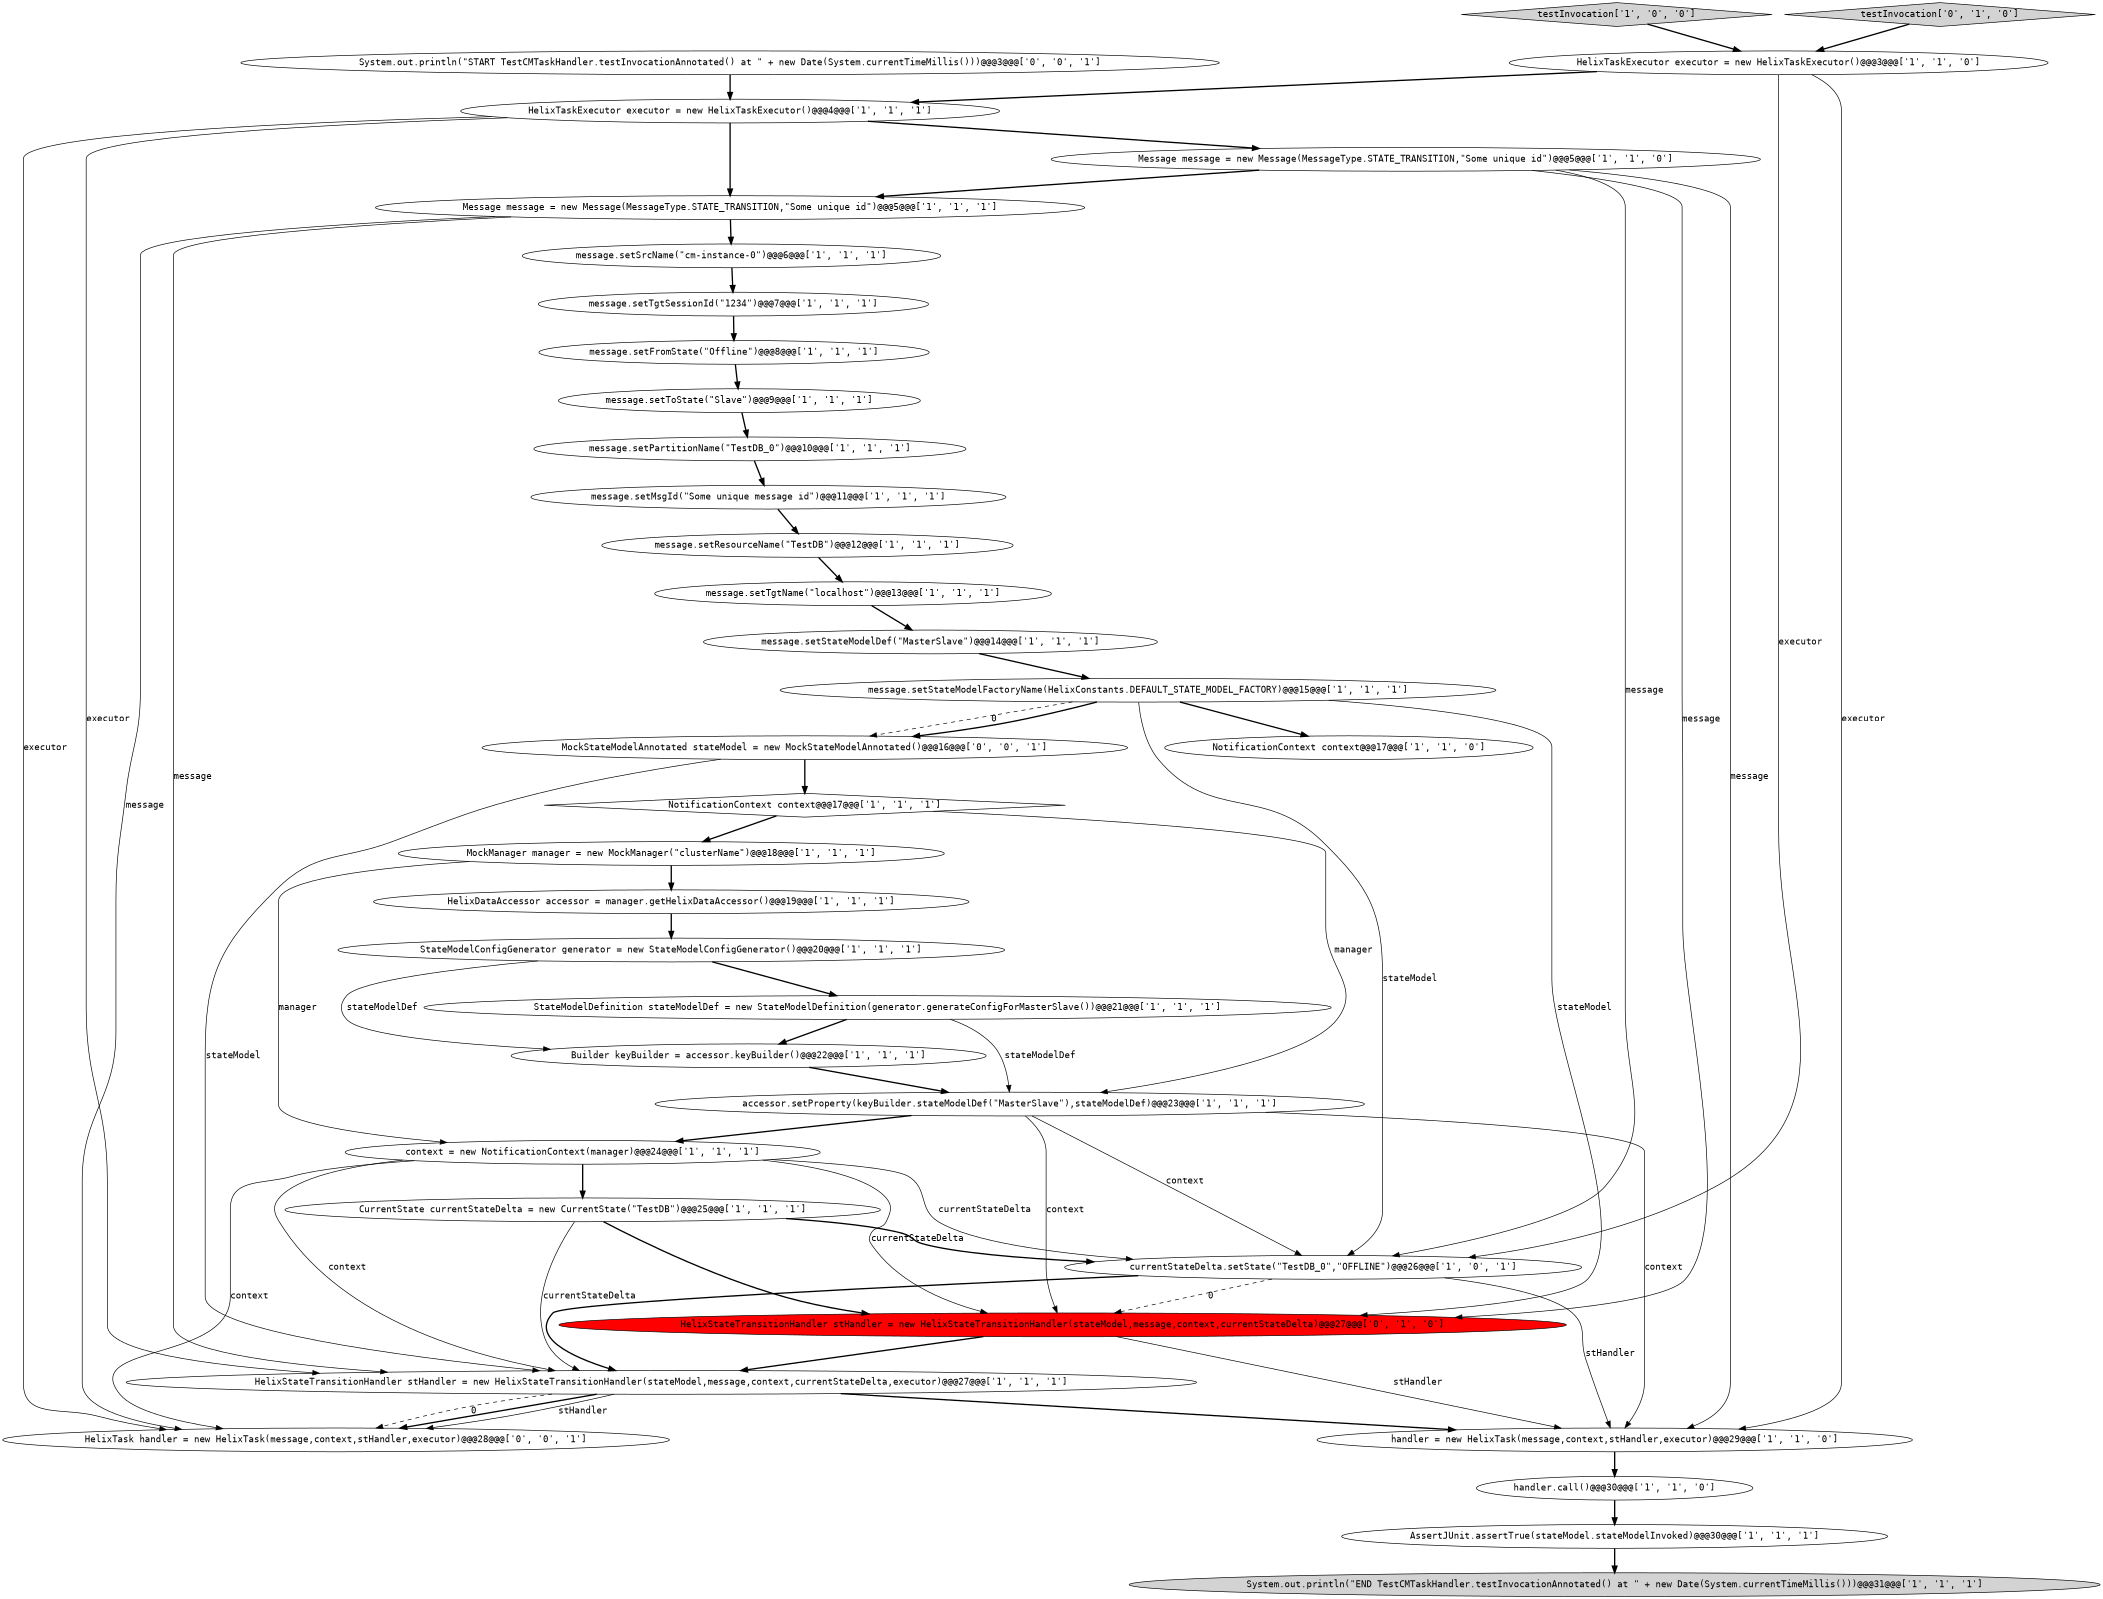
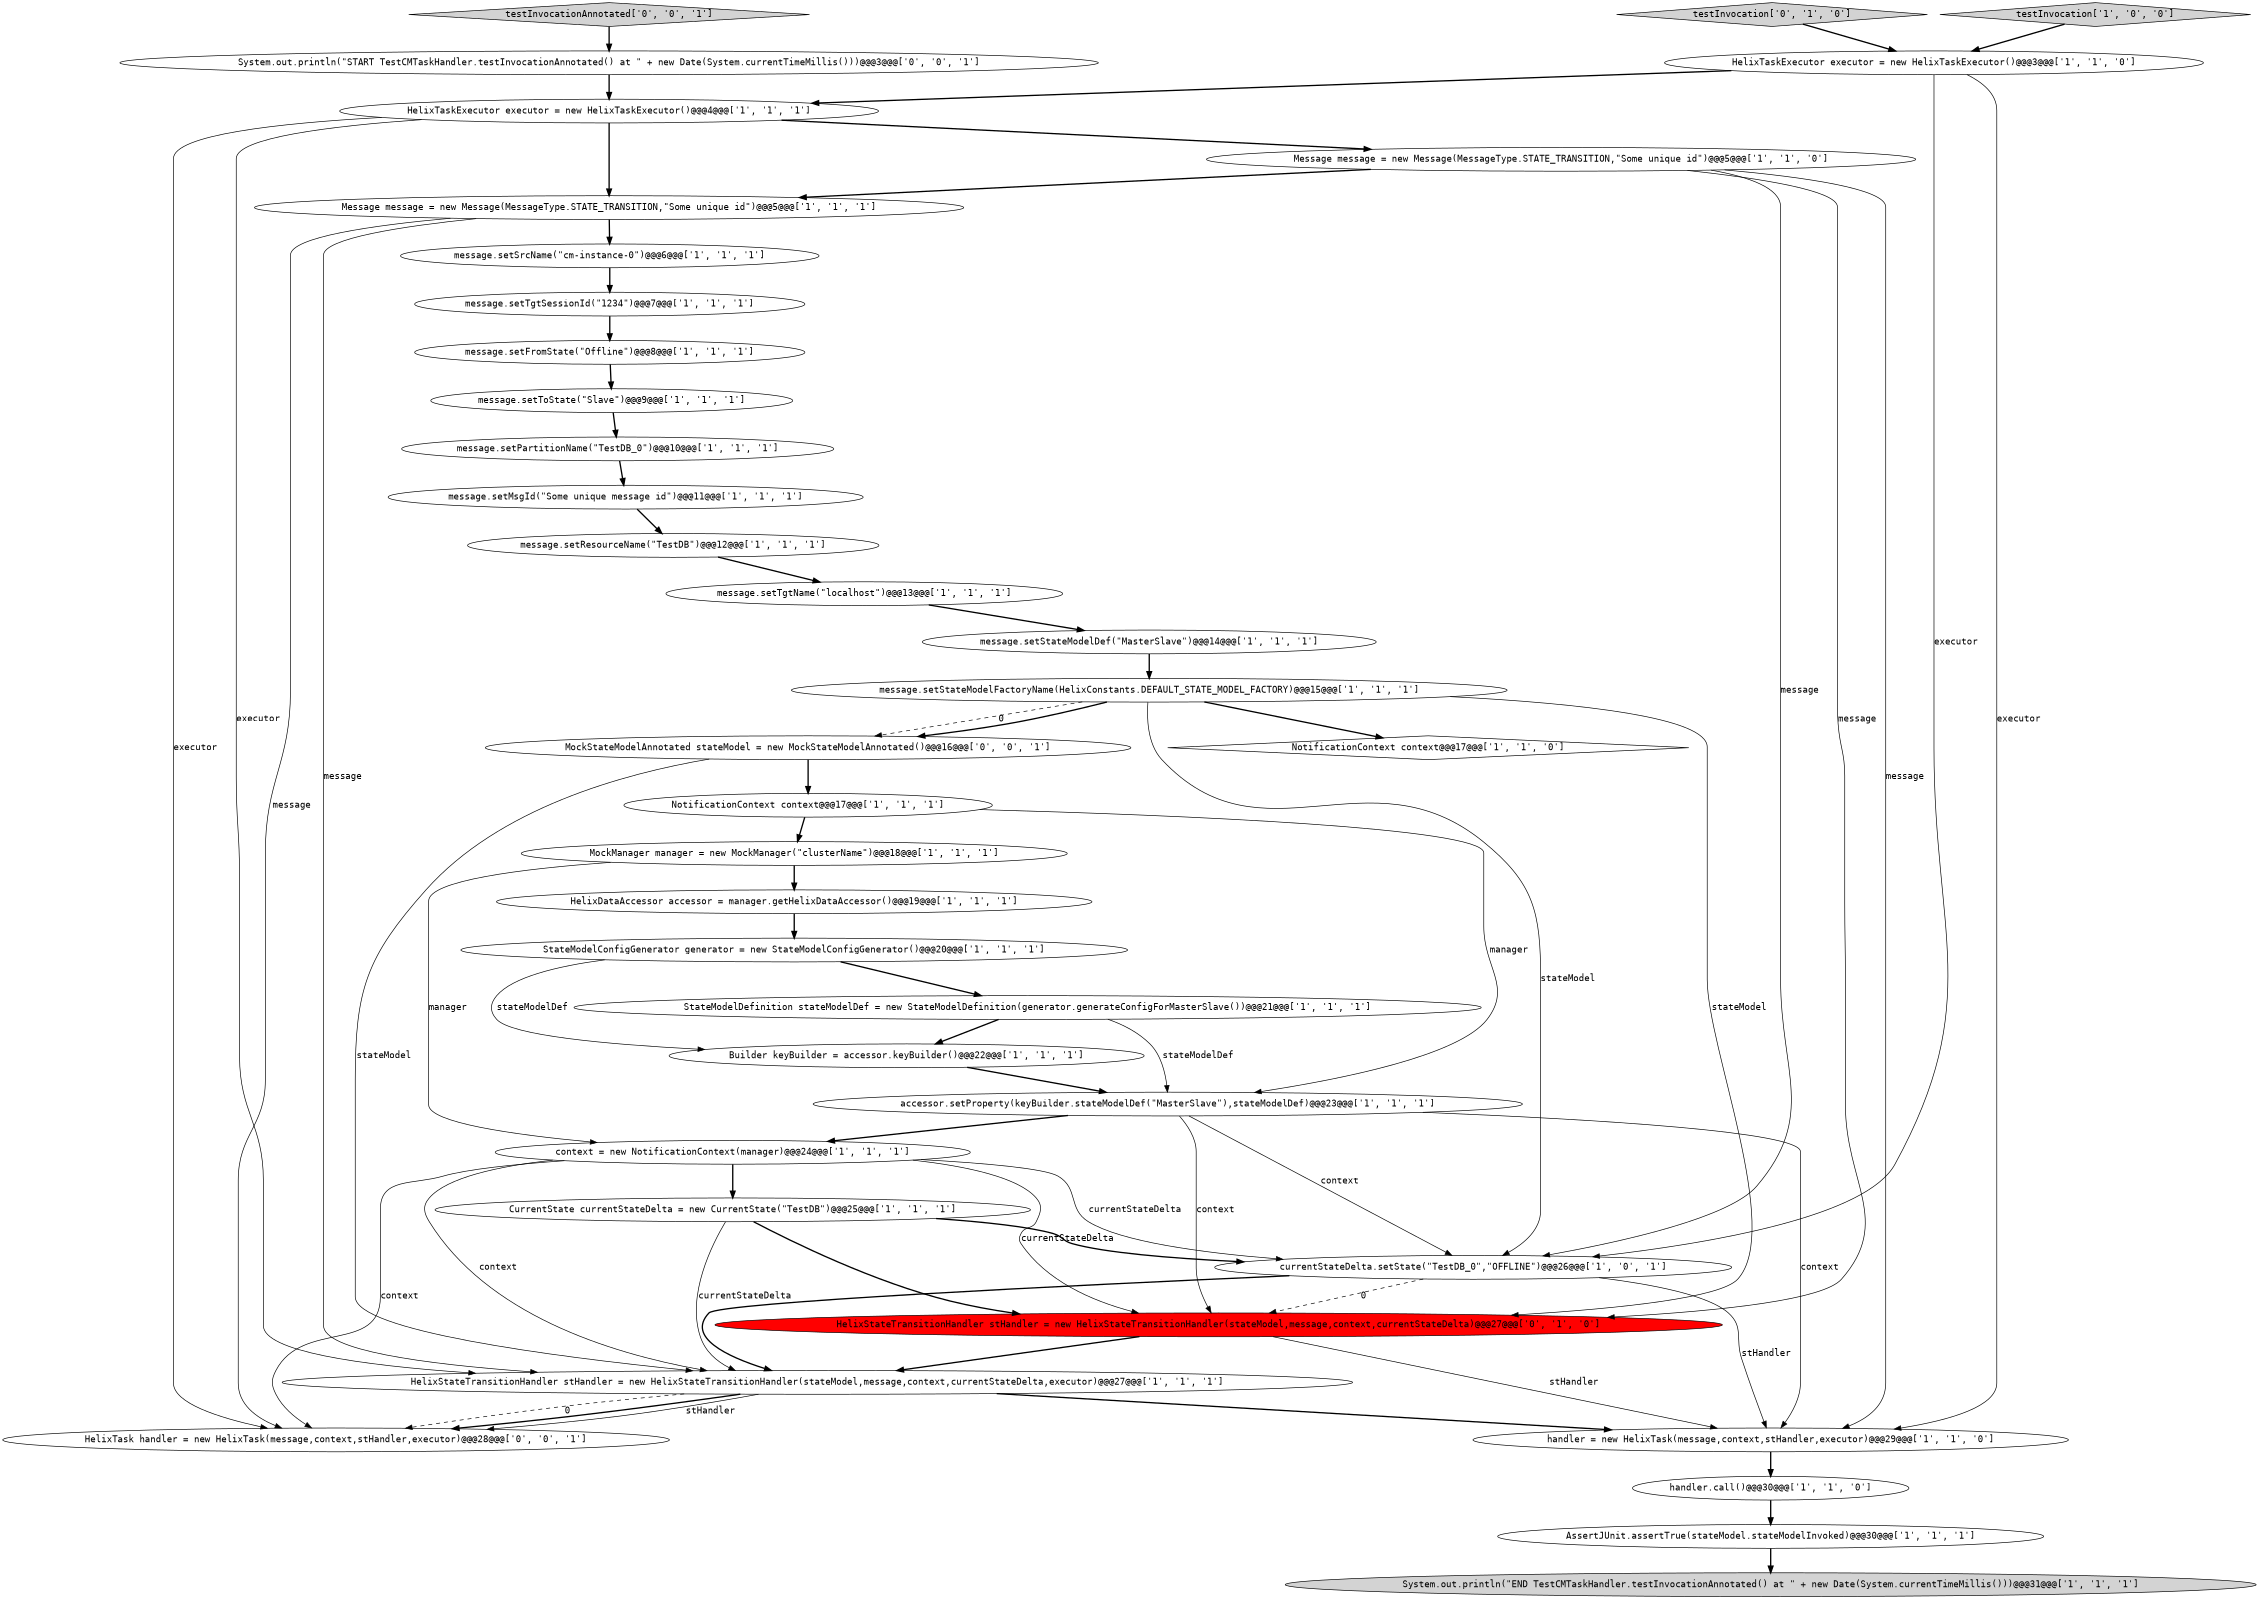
  digraph {
    fontname="DejaVu Sans Mono"
    node [fillcolor=white fontname="DejaVu Sans Mono" shape=ellipse style=filled]
    edge [fontname="DejaVu Sans Mono" style=bold]
    n1 [label="CurrentState currentStateDelta = new CurrentState(\"TestDB\")@@@25@@@['1', '1', '1']"]
    n2 [label="currentStateDelta.setState(\"TestDB_0\",\"OFFLINE\")@@@26@@@['1', '0', '1']"]
    n3 [label="HelixStateTransitionHandler stHandler = new HelixStateTransitionHandler(stateModel,message,context,currentStateDelta,executor)@@@27@@@['1', '1', '1']"]
    n4 [fillcolor=red label="HelixStateTransitionHandler stHandler = new HelixStateTransitionHandler(stateModel,message,context,currentStateDelta)@@@27@@@['0', '1', '0']"]
    n5 [label="handler = new HelixTask(message,context,stHandler,executor)@@@29@@@['1', '1', '0']"]
    n6 [label="HelixTask handler = new HelixTask(message,context,stHandler,executor)@@@28@@@['0', '0', '1']"]
    n7 [label="Message message = new Message(MessageType.STATE_TRANSITION,\"Some unique id\")@@@5@@@['1', '1', '0']"]
    n8 [label="Message message = new Message(MessageType.STATE_TRANSITION,\"Some unique id\")@@@5@@@['1', '1', '1']"]
    n9 [label="handler.call()@@@30@@@['1', '1', '0']"]
    n10 [label="message.setSrcName(\"cm-instance-0\")@@@6@@@['1', '1', '1']"]
    n11 [label="message.setResourceName(\"TestDB\")@@@12@@@['1', '1', '1']"]
    n12 [label="message.setTgtName(\"localhost\")@@@13@@@['1', '1', '1']"]
    n13 [label="message.setStateModelDef(\"MasterSlave\")@@@14@@@['1', '1', '1']"]
    n14 [label="message.setToState(\"Slave\")@@@9@@@['1', '1', '1']"]
    n15 [label="message.setPartitionName(\"TestDB_0\")@@@10@@@['1', '1', '1']"]
    n16 [label="message.setMsgId(\"Some unique message id\")@@@11@@@['1', '1', '1']"]
    n17 [label="AssertJUnit.assertTrue(stateModel.stateModelInvoked)@@@30@@@['1', '1', '1']"]
    n18 [label="HelixDataAccessor accessor = manager.getHelixDataAccessor()@@@19@@@['1', '1', '1']"]
    n19 [label="StateModelConfigGenerator generator = new StateModelConfigGenerator()@@@20@@@['1', '1', '1']"]
    n20 [label="Builder keyBuilder = accessor.keyBuilder()@@@22@@@['1', '1', '1']"]
    n21 [label="StateModelDefinition stateModelDef = new StateModelDefinition(generator.generateConfigForMasterSlave())@@@21@@@['1', '1', '1']"]
-   n22 [label="NotificationContext context@@@17@@@['1', '1', '1']" shape=diamond]
+   n22 [label="NotificationContext context@@@17@@@['1', '1', '1']"]
    n23 [label="accessor.setProperty(keyBuilder.stateModelDef(\"MasterSlave\"),stateModelDef)@@@23@@@['1', '1', '1']"]
    n24 [label="MockManager manager = new MockManager(\"clusterName\")@@@18@@@['1', '1', '1']"]
    n25 [label="context = new NotificationContext(manager)@@@24@@@['1', '1', '1']"]
    n26 [fillcolor=lightgray label="System.out.println(\"END TestCMTaskHandler.testInvocationAnnotated() at \" + new Date(System.currentTimeMillis()))@@@31@@@['1', '1', '1']"]
    n27 [label="message.setTgtSessionId(\"1234\")@@@7@@@['1', '1', '1']"]
    n28 [label="HelixTaskExecutor executor = new HelixTaskExecutor()@@@4@@@['1', '1', '1']"]
    n29 [label="System.out.println(\"START TestCMTaskHandler.testInvocationAnnotated() at \" + new Date(System.currentTimeMillis()))@@@3@@@['0', '0', '1']"]
+   n30 [fillcolor=lightgray label="testInvocationAnnotated['0', '0', '1']" shape=diamond]
    n31 [fillcolor=lightgray label="testInvocation['1', '0', '0']" shape=diamond]
    n32 [label="HelixTaskExecutor executor = new HelixTaskExecutor()@@@3@@@['1', '1', '0']"]
-   n33 [label="NotificationContext context@@@17@@@['1', '1', '0']"]
+   n33 [label="NotificationContext context@@@17@@@['1', '1', '0']" shape=diamond]
    n34 [label="message.setFromState(\"Offline\")@@@8@@@['1', '1', '1']"]
    n35 [label="message.setStateModelFactoryName(HelixConstants.DEFAULT_STATE_MODEL_FACTORY)@@@15@@@['1', '1', '1']"]
    n36 [label="MockStateModelAnnotated stateModel = new MockStateModelAnnotated()@@@16@@@['0', '0', '1']"]
    n37 [fillcolor=lightgray label="testInvocation['0', '1', '0']" shape=diamond]
    n1 -> n2
    n1 -> n3 [label=currentStateDelta style=solid]
    n1 -> n4
    n2 -> n3
    n2 -> n4 [label=0 style=dashed]
    n2 -> n5 [label=stHandler style=solid]
    n3 -> n5
    n3 -> n6
    n3 -> n6 [label=stHandler style=solid]
    n3 -> n6 [label=0 style=dashed]
    n4 -> n3
    n4 -> n5 [label=stHandler style=solid]
    n5 -> n9
    n7 -> n2 [label=message style=solid]
    n7 -> n4 [label=message style=solid]
    n7 -> n5 [label=message style=solid]
    n7 -> n8
    n8 -> n3 [label=message style=solid]
    n8 -> n6 [label=message style=solid]
    n8 -> n10
    n9 -> n17
    n10 -> n27
    n11 -> n12
    n12 -> n13
    n13 -> n35
    n14 -> n15
    n15 -> n16
    n16 -> n11
    n17 -> n26
    n18 -> n19
    n19 -> n20 [label=stateModelDef style=solid]
    n19 -> n21
    n20 -> n23
    n21 -> n20
    n21 -> n23 [label=stateModelDef style=solid]
    n22 -> n23 [label=manager style=solid]
    n22 -> n24
    n23 -> n2 [label=context style=solid]
    n23 -> n4 [label=context style=solid]
    n23 -> n5 [label=context style=solid]
    n23 -> n25
    n24 -> n18
    n24 -> n25 [label=manager style=solid]
    n25 -> n1
    n25 -> n2 [label=currentStateDelta style=solid]
    n25 -> n3 [label=context style=solid]
    n25 -> n4 [label=currentStateDelta style=solid]
    n25 -> n6 [label=context style=solid]
    n27 -> n34
    n28 -> n3 [label=executor style=solid]
    n28 -> n6 [label=executor style=solid]
    n28 -> n7
    n28 -> n8
    n29 -> n28
+   n30 -> n29
    n31 -> n32
    n32 -> n2 [label=executor style=solid]
    n32 -> n5 [label=executor style=solid]
    n32 -> n28
    n34 -> n14
    n35 -> n2 [label=stateModel style=solid]
    n35 -> n4 [label=stateModel style=solid]
    n35 -> n33
    n35 -> n36 [label=0 style=dashed]
    n35 -> n36
    n36 -> n3 [label=stateModel style=solid]
    n36 -> n22
    n37 -> n32
  }
